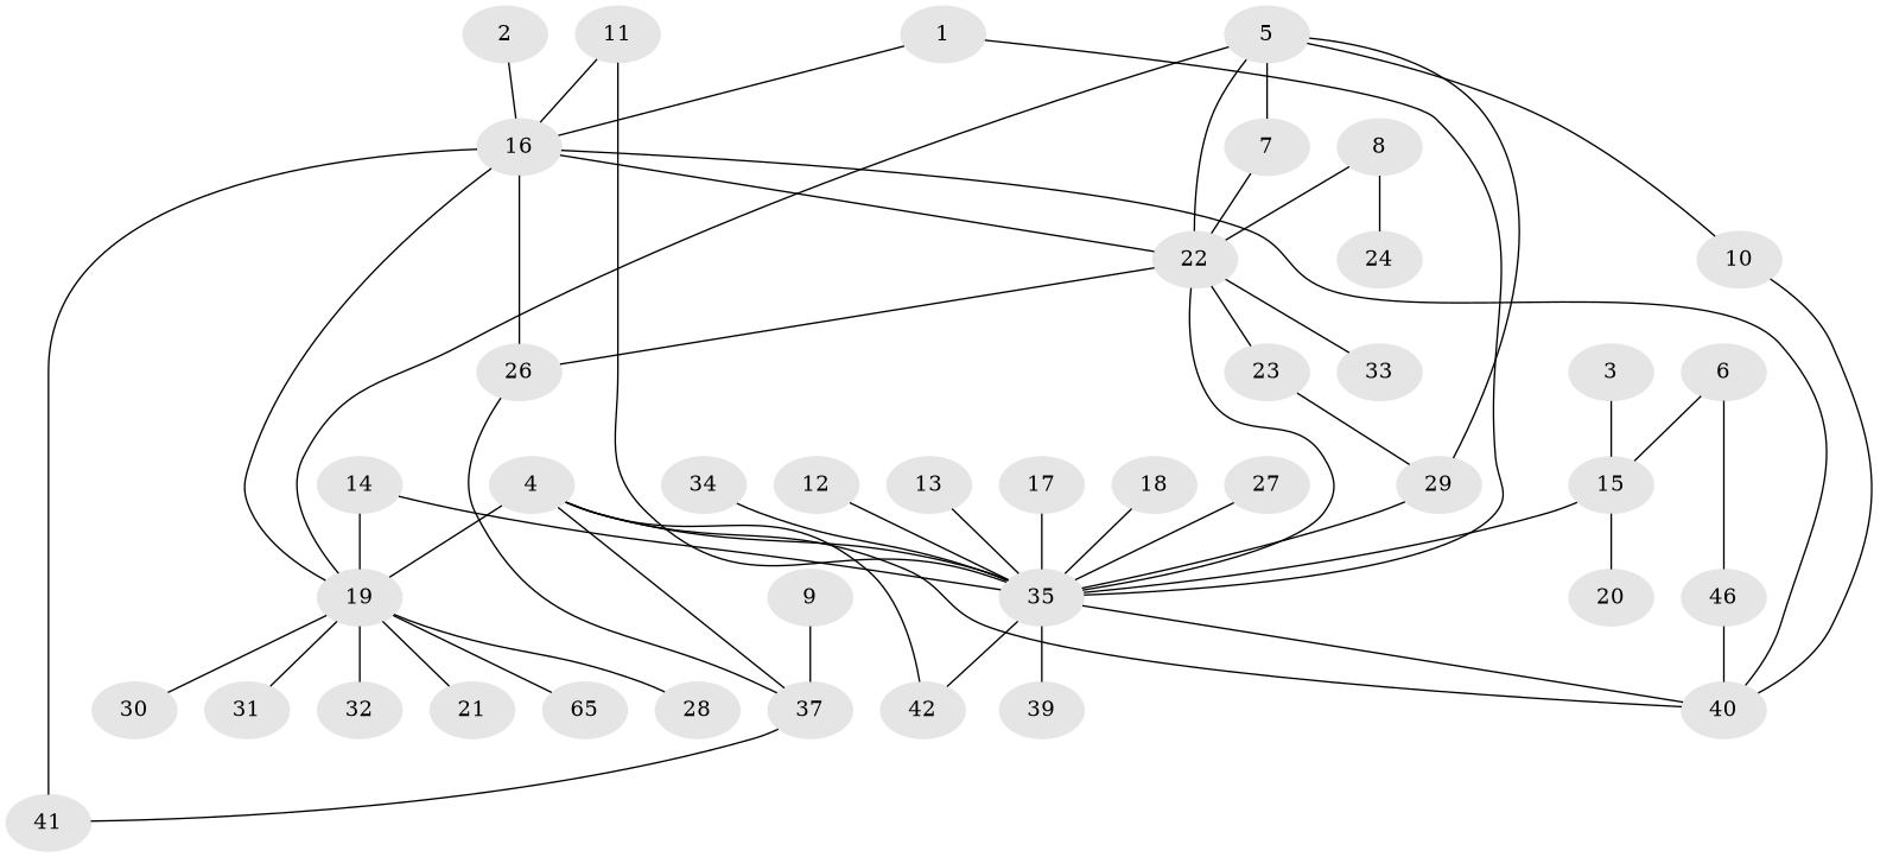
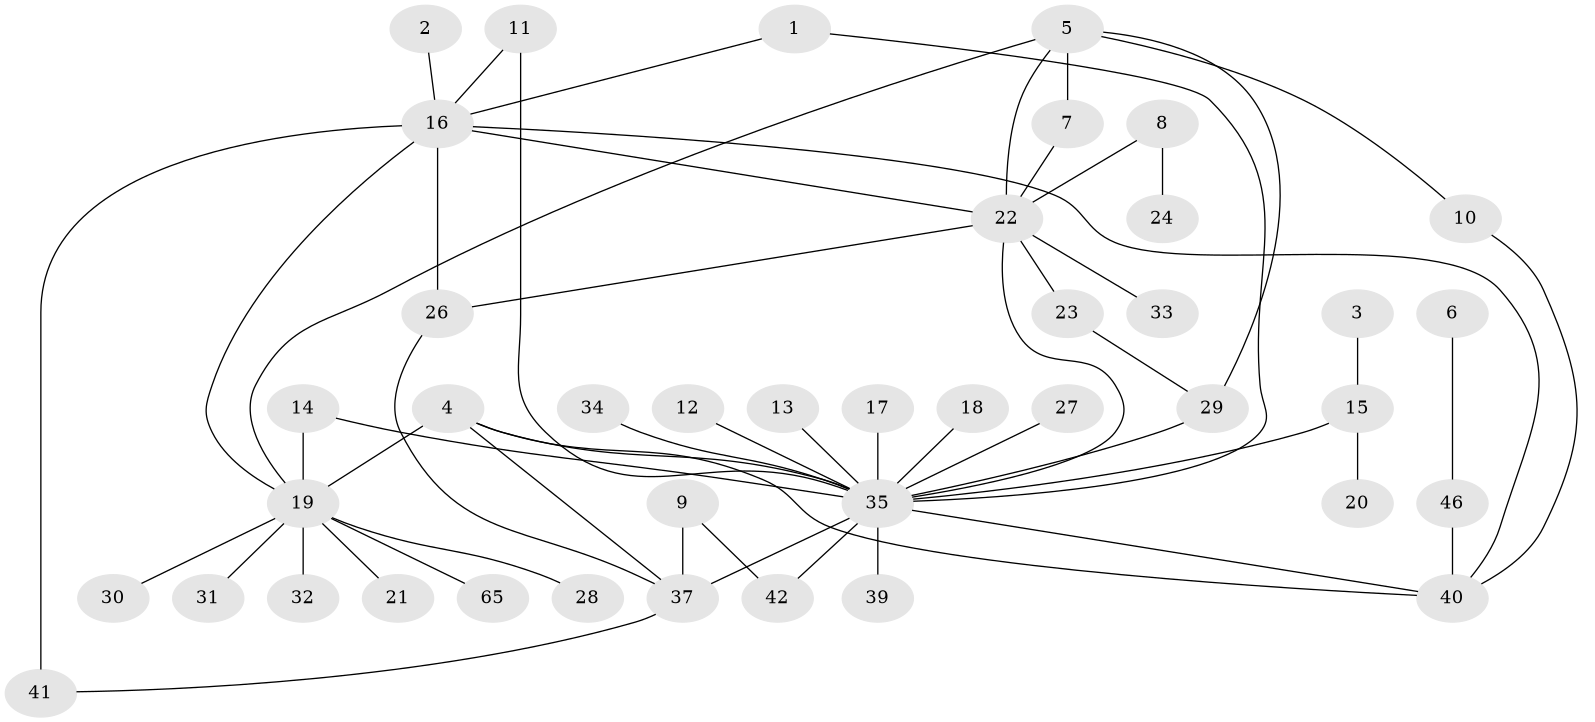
  graph {
    node [color=gray90 style=filled]
    edge [weight=1.0]
    1
    16
    35
    19
    40
    22
    26
    41
    37
    42
    39
    2
    3
    15
    20
    4
    21
    n18 [label=65]
    28
    30
    31
    32
    5
    7
    10
    29
    23
    33
    6
    n30 [label=46]
    8
    24
    9
    11
    12
    13
    14
    17
    18
    27
    34
    1 -- 16
    1 -- 35
    16 -- 19
    16 -- 40
    16 -- 22
    16 -- 26 [weight=2.0]
    16 -- 41 [weight=2.0]
    35 -- 40
+   35 -- 37
    35 -- 42
    35 -- 39
    19 -- 21
    19 -- n18
    19 -- 28
    19 -- 30
    19 -- 31
    19 -- 32
    22 -- 35
    22 -- 26
    22 -- 23
    22 -- 33
    26 -- 37
    37 -- 41
    2 -- 16
    3 -- 15
    15 -- 35 [weight=2.0]
    15 -- 20
    4 -- 35
    4 -- 19 [weight=2.0]
    4 -- 40
    4 -- 37
-   4 -- 42
+   9 -- 42
    5 -- 19
    5 -- 22
    5 -- 7
    5 -- 10
    5 -- 29
    7 -- 22
    10 -- 40
    29 -- 35
    23 -- 29
-   6 -- 15
    6 -- n30
    n30 -- 40
    8 -- 22
    8 -- 24
    9 -- 37
    11 -- 16
    11 -- 35
    12 -- 35
    13 -- 35
    14 -- 35
    14 -- 19
    17 -- 35
    18 -- 35
    27 -- 35
    34 -- 35
  }
